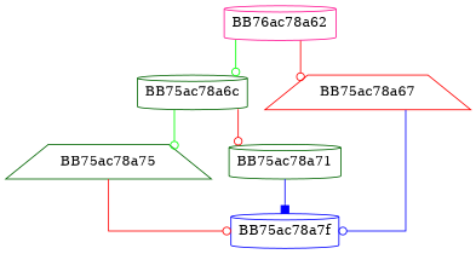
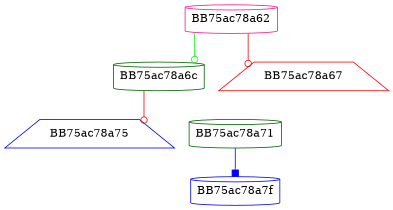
  digraph {
    splines=ortho
    node [color=blue shape=cylinder]
    edge [arrowhead=odot color=red]
-   BB75ac78a75 [color=darkgreen shape=trapezium]
+   BB75ac78a75 [shape=trapezium]
    BB75ac78a6c [color=darkgreen]
    BB75ac78a71 [color=darkgreen]
-   BB75ac78a62 [color=deeppink label=BB76ac78a62]
+   BB75ac78a62 [color=deeppink]
    BB75ac78a67 [color=red shape=trapezium]
    BB75ac78a7f
-   BB75ac78a75 -> BB75ac78a7f
-   BB75ac78a6c -> BB75ac78a75 [color=green]
-   BB75ac78a6c -> BB75ac78a71
+   BB75ac78a6c -> BB75ac78a75
    BB75ac78a71 -> BB75ac78a7f [arrowhead=box color=blue]
    BB75ac78a62 -> BB75ac78a6c [color=green]
    BB75ac78a62 -> BB75ac78a67
-   BB75ac78a67 -> BB75ac78a7f [color=blue]
  }
